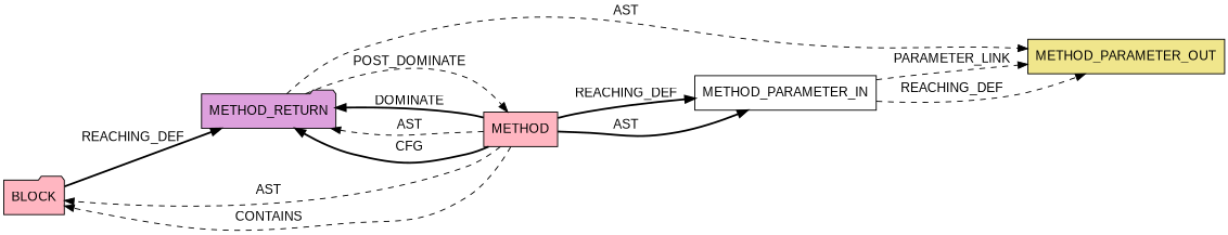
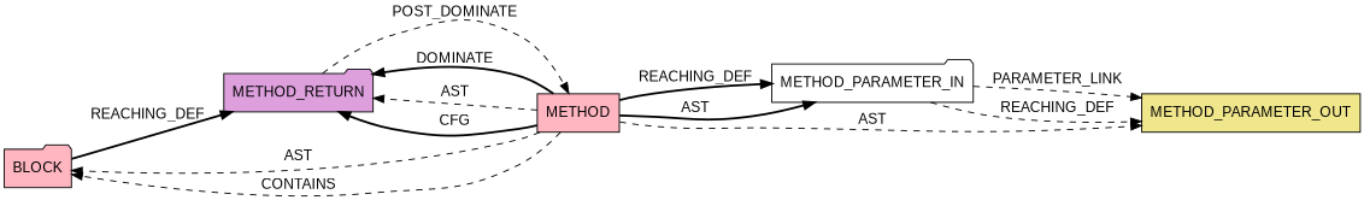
  digraph {
    fontname="Liberation Sans"
    rankdir=LR
    node [CODE="<empty>" ORDER=1 TYPE_FULL_NAME=ANY fillcolor=lightpink fontname="Liberation Sans" shape=folder style=filled EVALUATION_STRATEGY=BY_VALUE]
    edge [fontname="Liberation Sans" style=dashed]
    n1 [ARGUMENT_INDEX=1 label=BLOCK EVALUATION_STRATEGY=""]
    n2 [CODE=RET ORDER=2 fillcolor=plum label=METHOD_RETURN]
-   n3 [CODE=p1 INDEX=1 IS_VARIADIC=false NAME=p1 fillcolor=white label=METHOD_PARAMETER_IN shape=box]
+   n3 [CODE=p1 INDEX=1 IS_VARIADIC=false NAME=p1 fillcolor=white label=METHOD_PARAMETER_IN]
    n4 [CODE=p1 INDEX=1 IS_VARIADIC=false NAME=p1 fillcolor=khaki label=METHOD_PARAMETER_OUT shape=box]
    n5 [AST_PARENT_FULL_NAME="<global>" AST_PARENT_TYPE=NAMESPACE_BLOCK FILENAME="<empty>" FULL_NAME=ARRAY_SIZE IS_EXTERNAL=true NAME=ARRAY_SIZE ORDER=0 label=METHOD shape=box TYPE_FULL_NAME="" EVALUATION_STRATEGY=""]
    n1 -> n2 [VARIABLE=p1 label=REACHING_DEF style=bold]
    n2 -> n5 [label=POST_DOMINATE]
    n3 -> n4 [label=PARAMETER_LINK]
    n3 -> n4 [VARIABLE=p1 label=REACHING_DEF]
    n5 -> n1 [label=AST]
    n5 -> n1 [label=CONTAINS]
    n5 -> n2 [label=DOMINATE style=bold]
    n5 -> n2 [label=AST]
    n5 -> n2 [label=CFG style=bold]
    n5 -> n3 [label=REACHING_DEF style=bold]
    n5 -> n3 [label=AST style=bold]
-   n2 -> n4 [label=AST]
+   n5 -> n4 [label=AST]
  }
